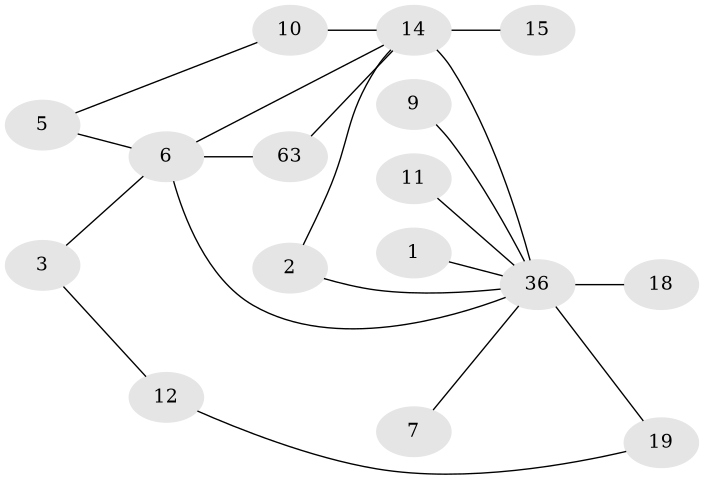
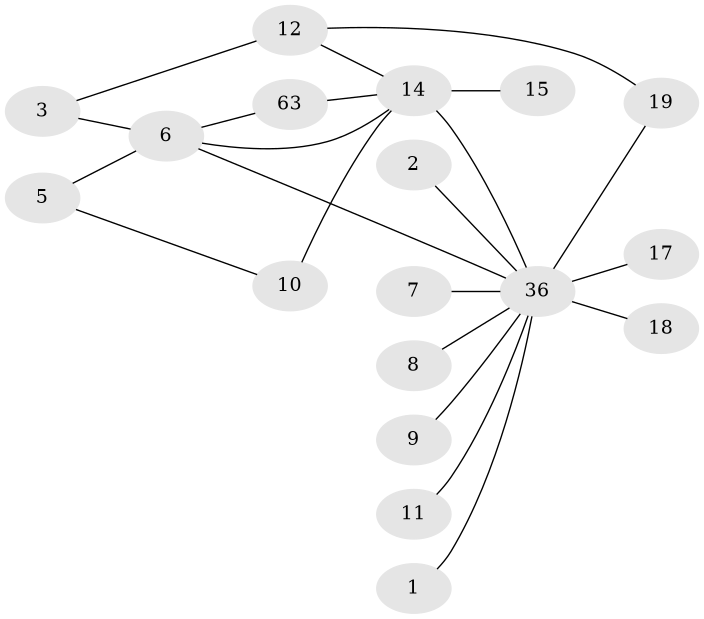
  graph {
    rankdir=LR
    node [color=gray90 style=filled]
    edge [weight=1.0]
    n1 [label=36]
    1
    6
    n4 [label=63]
    14
    19
+   17
    18
    2
    3
    12
    5
    10
    15
    7
+   8
    9
    11
    n1 -- 19
+   n1 -- 17
    n1 -- 18
    1 -- n1
    6 -- n1
    6 -- n4 [weight=2.0]
    6 -- 14
    n4 -- 14
    14 -- n1
    14 -- 15
    2 -- n1
    3 -- 6
    3 -- 12
-   2 -- 14
+   12 -- 14
    12 -- 19
    5 -- 6
    5 -- 10
    10 -- 14 [weight=2.0]
    7 -- n1
+   8 -- n1
    9 -- n1
    11 -- n1
  }
